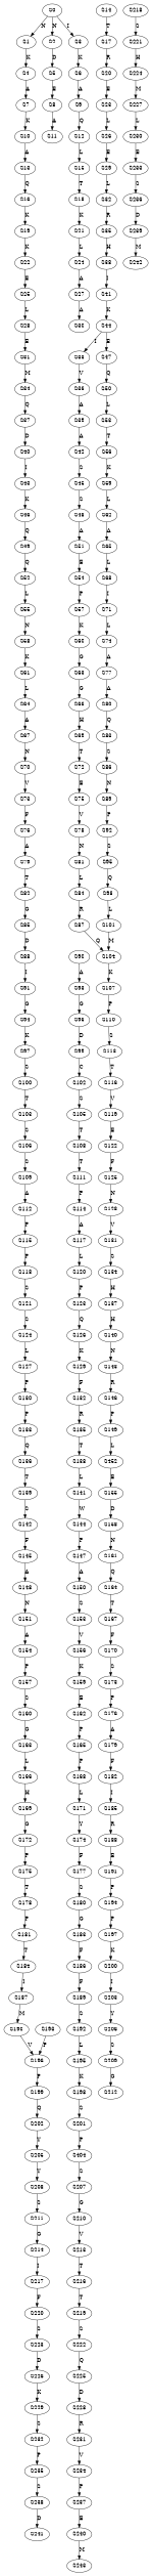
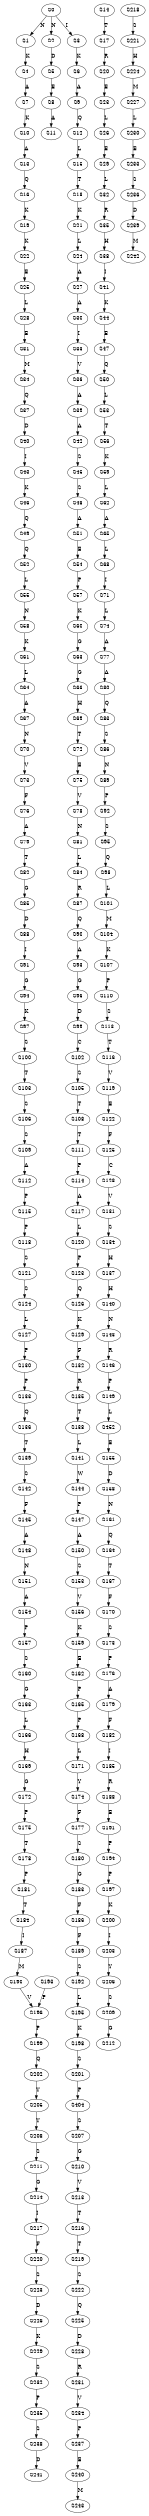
  strict digraph {
    S0
    S1
    S2
    S3
    S4
    S5
    S6
    S7
    S8
    S9
    S10
    S11
    S12
    S13
    S15
    S16
    S14
    S17
    S18
    S19
    S20
    S21
    S22
    S23
    S24
    S25
    S26
    S27
    S28
    S29
    S30
    S31
    S32
    S33
    S34
    S35
    S36
    S37
    S38
    S39
    S40
    S41
    S42
    S43
    S44
    S45
    S46
    S47
    S48
    S49
    S50
    S51
    S52
    S53
    S54
    S55
    S56
    S57
    S58
    S59
    S60
    S61
    S62
    S63
    S64
    S65
    S66
    S67
    S68
    S69
    S70
    S71
    S72
    S73
    S74
    S75
    S76
    S77
    S78
    S79
    S80
    S81
    S82
    S83
    S84
    S85
    S86
    S87
    S88
    S89
    S90
    S91
    S92
    S93
    S94
    S95
    S96
    S97
    S98
    S99
    S100
    S101
    S102
    S103
    S104
    S105
    S106
    S107
    S108
    S109
    S110
    S111
    S112
    S113
    S114
    S115
    S116
    S117
    S118
    S119
    S120
    S121
    S122
    S123
    S124
    S125
    S126
    S127
    S128
    S129
    S130
    S131
    S132
    S133
    S134
    S135
    S136
    S137
    S138
    S139
    S140
    S141
    S142
    S143
    S144
    S145
    S146
    S147
    S148
    S149
    S150
    S151
    n153 [label=S452]
    S153
    S154
    S155
    S156
    S157
    S158
    S159
    S160
    S161
    S162
    S163
    S164
    S165
    S166
    S167
    S168
    S169
    S170
    S171
    S172
    S173
    S174
    S175
    S176
    S177
    S178
    S179
    S180
    S181
    S182
    S183
    S184
    S185
    S186
    S187
    S188
    S189
    S190
    S191
    S192
    S196
    S194
    S195
    S193
    S197
    S198
    S199
    S200
    S201
    S202
    S203
    n205 [label=S404]
    S205
    S206
    S207
    S208
    S209
    S210
    S211
    S212
    S213
    S214
    S216
    S217
    S219
    S220
    S218
    S221
    S222
    S223
    S224
    S225
    S226
    S227
    S228
    S229
    S230
    S231
    S232
    S233
    S234
    S235
    S236
    S237
    S238
    S239
    S240
    S241
    S242
    S243
    S0 -> S1 [label=N]
    S0 -> S2 [label=N]
    S0 -> S3 [label=I]
    S1 -> S4 [label=K]
    S2 -> S5 [label=D]
    S3 -> S6 [label=K]
    S4 -> S7 [label=A]
    S5 -> S8 [label=E]
    S6 -> S9 [label=A]
    S7 -> S10 [label=K]
    S8 -> S11 [label=A]
    S9 -> S12 [label=Q]
    S10 -> S13 [label=A]
    S12 -> S15 [label=L]
    S13 -> S16 [label=Q]
    S15 -> S18 [label=T]
    S16 -> S19 [label=K]
    S14 -> S17 [label=T]
    S17 -> S20 [label=R]
    S18 -> S21 [label=K]
    S19 -> S22 [label=K]
    S20 -> S23 [label=E]
    S21 -> S24 [label=L]
    S22 -> S25 [label=E]
    S23 -> S26 [label=L]
    S24 -> S27 [label=A]
    S25 -> S28 [label=L]
    S26 -> S29 [label=E]
    S27 -> S30 [label=A]
    S28 -> S31 [label=E]
    S29 -> S32 [label=L]
-   S44 -> S33 [label=I]
+   S30 -> S33 [label=I]
    S31 -> S34 [label=M]
    S32 -> S35 [label=R]
    S33 -> S36 [label=V]
    S34 -> S37 [label=Q]
    S35 -> S38 [label=H]
    S36 -> S39 [label=A]
    S37 -> S40 [label=D]
    S38 -> S41 [label=I]
    S39 -> S42 [label=A]
    S40 -> S43 [label=I]
    S41 -> S44 [label=K]
    S42 -> S45 [label=S]
    S43 -> S46 [label=K]
    S44 -> S47 [label=E]
    S45 -> S48 [label=S]
    S46 -> S49 [label=Q]
    S47 -> S50 [label=Q]
    S48 -> S51 [label=A]
    S49 -> S52 [label=Q]
    S50 -> S53 [label=L]
    S51 -> S54 [label=E]
    S52 -> S55 [label=L]
    S53 -> S56 [label=T]
    S54 -> S57 [label=P]
    S55 -> S58 [label=N]
    S56 -> S59 [label=K]
    S57 -> S60 [label=K]
    S58 -> S61 [label=K]
    S59 -> S62 [label=L]
    S60 -> S63 [label=G]
    S61 -> S64 [label=L]
    S62 -> S65 [label=A]
    S63 -> S66 [label=G]
    S64 -> S67 [label=A]
    S65 -> S68 [label=L]
    S66 -> S69 [label=H]
    S67 -> S70 [label=N]
    S68 -> S71 [label=I]
    S69 -> S72 [label=T]
    S70 -> S73 [label=V]
    S71 -> S74 [label=L]
    S72 -> S75 [label=E]
    S73 -> S76 [label=F]
    S74 -> S77 [label=A]
    S75 -> S78 [label=V]
    S76 -> S79 [label=A]
    S77 -> S80 [label=A]
    S78 -> S81 [label=N]
    S79 -> S82 [label=T]
    S80 -> S83 [label=Q]
    S81 -> S84 [label=L]
    S82 -> S85 [label=G]
    S83 -> S86 [label=S]
    S84 -> S87 [label=R]
    S85 -> S88 [label=D]
    S86 -> S89 [label=N]
-   S87 -> S104 [label=Q]
+   S87 -> S90 [label=Q]
    S88 -> S91 [label=I]
    S89 -> S92 [label=P]
    S90 -> S93 [label=A]
    S91 -> S94 [label=G]
    S92 -> S95 [label=S]
    S93 -> S96 [label=G]
    S94 -> S97 [label=K]
    S95 -> S98 [label=Q]
    S96 -> S99 [label=D]
    S97 -> S100 [label=S]
    S98 -> S101 [label=L]
    S99 -> S102 [label=C]
    S100 -> S103 [label=T]
    S101 -> S104 [label=M]
    S102 -> S105 [label=S]
    S103 -> S106 [label=S]
    S104 -> S107 [label=K]
    S105 -> S108 [label=T]
    S106 -> S109 [label=S]
    S107 -> S110 [label=P]
    S108 -> S111 [label=T]
    S109 -> S112 [label=A]
    S110 -> S113 [label=S]
    S111 -> S114 [label=P]
    S112 -> S115 [label=P]
    S113 -> S116 [label=T]
    S114 -> S117 [label=A]
    S115 -> S118 [label=P]
    S116 -> S119 [label=V]
    S117 -> S120 [label=L]
    S118 -> S121 [label=S]
    S119 -> S122 [label=E]
    S120 -> S123 [label=P]
    S121 -> S124 [label=S]
    S122 -> S125 [label=F]
    S123 -> S126 [label=Q]
    S124 -> S127 [label=L]
-   S125 -> S128 [label=N]
+   S125 -> S128 [label=C]
    S126 -> S129 [label=K]
    S127 -> S130 [label=P]
    S128 -> S131 [label=V]
    S129 -> S132 [label=F]
    S130 -> S133 [label=P]
    S131 -> S134 [label=S]
    S132 -> S135 [label=R]
    S133 -> S136 [label=Q]
    S134 -> S137 [label=H]
    S135 -> S138 [label=T]
    S136 -> S139 [label=T]
    S137 -> S140 [label=H]
    S138 -> S141 [label=L]
    S139 -> S142 [label=S]
    S140 -> S143 [label=N]
    S141 -> S144 [label=W]
    S142 -> S145 [label=F]
    S143 -> S146 [label=R]
    S144 -> S147 [label=P]
    S145 -> S148 [label=A]
    S146 -> S149 [label=P]
    S147 -> S150 [label=A]
    S148 -> S151 [label=N]
    S149 -> n153 [label=L]
    S150 -> S153 [label=S]
    S151 -> S154 [label=A]
    n153 -> S155 [label=E]
    S153 -> S156 [label=V]
    S154 -> S157 [label=P]
    S155 -> S158 [label=D]
    S156 -> S159 [label=K]
    S157 -> S160 [label=S]
    S158 -> S161 [label=N]
    S159 -> S162 [label=E]
    S160 -> S163 [label=G]
    S161 -> S164 [label=Q]
    S162 -> S165 [label=P]
    S163 -> S166 [label=L]
    S164 -> S167 [label=T]
    S165 -> S168 [label=P]
    S166 -> S169 [label=H]
    S167 -> S170 [label=F]
    S168 -> S171 [label=L]
    S169 -> S172 [label=G]
    S170 -> S173 [label=S]
    S171 -> S174 [label=Y]
    S172 -> S175 [label=P]
    S173 -> S176 [label=P]
    S174 -> S177 [label=F]
    S175 -> S178 [label=T]
    S176 -> S179 [label=A]
    S177 -> S180 [label=S]
    S178 -> S181 [label=P]
    S179 -> S182 [label=F]
    S180 -> S183 [label=G]
    S181 -> S184 [label=T]
    S182 -> S185 [label=I]
    S183 -> S186 [label=F]
    S184 -> S187 [label=I]
    S185 -> S188 [label=R]
    S186 -> S189 [label=F]
    S187 -> S190 [label=M]
    S188 -> S191 [label=E]
    S189 -> S192 [label=S]
    S190 -> S196 [label=V]
    S191 -> S194 [label=P]
    S192 -> S195 [label=L]
    S196 -> S199 [label=P]
    S194 -> S197 [label=P]
    S195 -> S198 [label=K]
    S193 -> S196 [label=P]
    S197 -> S200 [label=K]
    S198 -> S201 [label=S]
    S199 -> S202 [label=Q]
    S200 -> S203 [label=I]
    S201 -> n205 [label=P]
    S202 -> S205 [label=Y]
    S203 -> S206 [label=Y]
    n205 -> S207 [label=S]
    S205 -> S208 [label=Y]
    S206 -> S209 [label=S]
    S207 -> S210 [label=G]
    S208 -> S211 [label=S]
    S209 -> S212 [label=G]
    S210 -> S213 [label=V]
    S211 -> S214 [label=G]
    S213 -> S216 [label=T]
    S214 -> S217 [label=I]
    S216 -> S219 [label=T]
    S217 -> S220 [label=F]
    S219 -> S222 [label=S]
    S220 -> S223 [label=S]
    S218 -> S221 [label=S]
    S221 -> S224 [label=H]
    S222 -> S225 [label=Q]
    S223 -> S226 [label=D]
    S224 -> S227 [label=M]
    S225 -> S228 [label=D]
    S226 -> S229 [label=K]
    S227 -> S230 [label=L]
    S228 -> S231 [label=R]
    S229 -> S232 [label=S]
    S230 -> S233 [label=E]
    S231 -> S234 [label=V]
    S232 -> S235 [label=P]
    S233 -> S236 [label=S]
    S234 -> S237 [label=P]
    S235 -> S238 [label=S]
    S236 -> S239 [label=D]
    S237 -> S240 [label=E]
    S238 -> S241 [label=D]
    S239 -> S242 [label=M]
    S240 -> S243 [label=M]
  }
